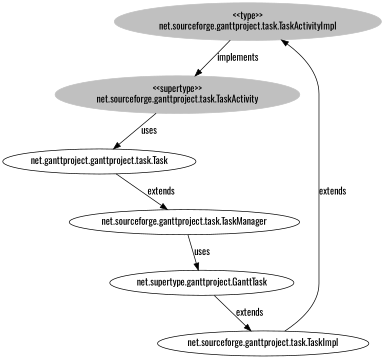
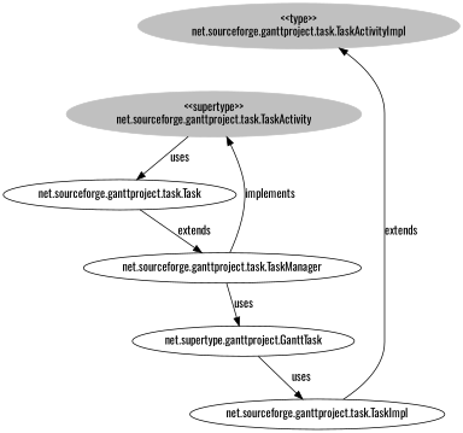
  digraph {
    fontname=Oswald
    node [fontname=Oswald]
    edge [fontname=Oswald]
    n1 [color=grey label="<<type>>\nnet.sourceforge.ganttproject.task.TaskActivityImpl" style=filled]
    n2 [color=grey label="<<supertype>>\nnet.sourceforge.ganttproject.task.TaskActivity" style=filled]
-   n3 [label="net.ganttproject.ganttproject.task.Task"]
+   n3 [label="net.sourceforge.ganttproject.task.Task"]
    n4 [label="net.sourceforge.ganttproject.task.TaskManager"]
    n5 [label="net.supertype.ganttproject.GanttTask"]
    n6 [label="net.sourceforge.ganttproject.task.TaskImpl"]
-   n1 -> n2 [label=implements]
+   n4 -> n2 [label=implements]
    n2 -> n3 [label=uses]
    n3 -> n4 [label=extends]
    n4 -> n5 [label=uses]
-   n5 -> n6 [label=extends]
+   n5 -> n6 [label=uses]
    n6 -> n1 [label=extends]
  }
